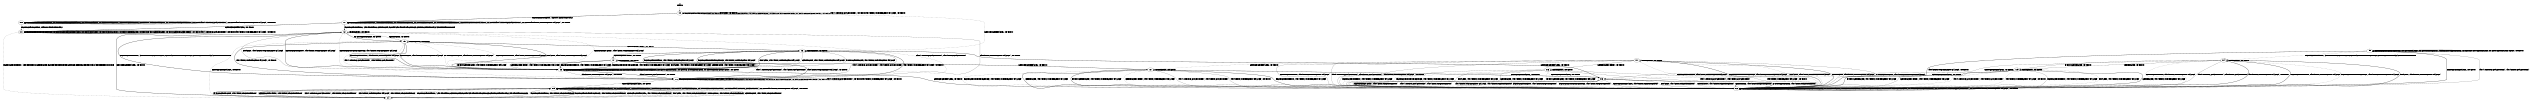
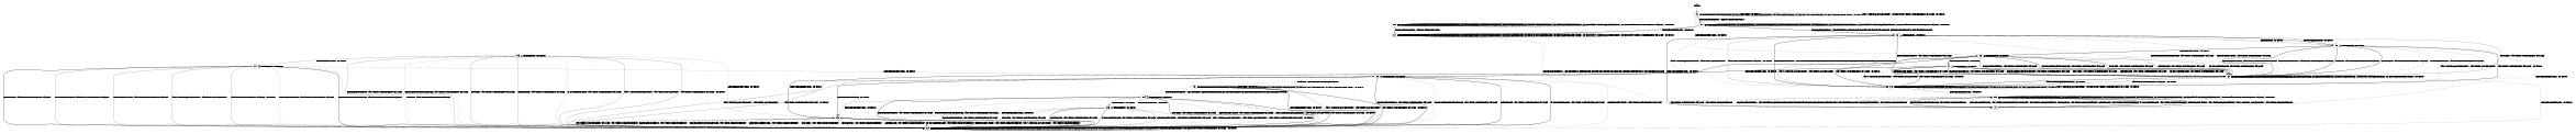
  digraph {
    fontname="DejaVu Serif"
    node [fontname="DejaVu Serif"]
    edge [fontname="DejaVu Serif" style=solid]
    n1 [label=s0]
    n2 [label=s1]
    n3 [label=s6]
    n4 [label=s2]
    n5 [label=s11]
    n6 [label=s10]
    n7 [label=s3]
    n8 [label=s4]
    n9 [label=s5]
    n10 [label=s18]
    n11 [label=s12]
    n12 [label=s19]
    n13 [label=s7]
    n14 [label=s13]
    n15 [label=s8]
    n16 [label=s9]
    n17 [label=s14]
    n18 [label=s15]
    n19 [label=s16]
    n20 [label=s17]
    __start0 [shape=none]
    n1 -> n1 [label="ECDH_CLIENT_KEY_EXCHANGE / TIMEOUT" style=dashed]
    n1 -> n1 [label="FINISHED / TIMEOUT"]
    n1 -> n1 [label="APPLICATION / TIMEOUT" style=dashed]
    n1 -> n1 [label="CERTIFICATE / TIMEOUT" style=dashed]
    n1 -> n1 [label="EMPTY_CERTIFICATE / TIMEOUT"]
    n1 -> n1 [label="CERTIFICATE_VERIFY / TIMEOUT"]
    n1 -> n1 [label="Alert(WARNING,CLOSE_NOTIFY) / TIMEOUT" style=dashed]
    n1 -> n1 [label="Alert(FATAL,UNEXPECTED_MESSAGE) / TIMEOUT" style=dashed]
    n1 -> n2 [label="ECDH_CLIENT_HELLO / HELLO_VERIFY_REQUEST" style=bold]
    n1 -> n3 [label="CHANGE_CIPHER_SPEC / TIMEOUT" style=dashed]
    n2 -> n2 [label="ECDH_CLIENT_KEY_EXCHANGE / TIMEOUT" style=dashed]
    n2 -> n2 [label="FINISHED / TIMEOUT"]
    n2 -> n2 [label="APPLICATION / TIMEOUT" style=dashed]
    n2 -> n2 [label="CERTIFICATE / TIMEOUT"]
    n2 -> n2 [label="EMPTY_CERTIFICATE / TIMEOUT" style=dashed]
    n2 -> n2 [label="CERTIFICATE_VERIFY / TIMEOUT" style=bold]
    n2 -> n2 [label="Alert(WARNING,CLOSE_NOTIFY) / TIMEOUT"]
    n2 -> n2 [label="Alert(FATAL,UNEXPECTED_MESSAGE) / TIMEOUT"]
    n2 -> n4 [label="ECDH_CLIENT_HELLO / SERVER_HELLO,CERTIFICATE,ECDHE_SERVER_KEY_EXCHANGE,CERTIFICATE_REQUEST,SERVER_HELLO_DONE" style=bold]
    n2 -> n5 [label="CHANGE_CIPHER_SPEC / TIMEOUT" style=bold]
    n3 -> n3 [label="APPLICATION / TIMEOUT" style=bold]
    n3 -> n7 [label="ECDH_CLIENT_HELLO / Alert(FATAL,UNEXPECTED_MESSAGE)" style=bold]
    n3 -> n7 [label="ECDH_CLIENT_KEY_EXCHANGE / Alert(FATAL,UNEXPECTED_MESSAGE)" style=bold]
    n3 -> n7 [label="FINISHED / Alert(FATAL,UNEXPECTED_MESSAGE)" style=bold]
    n3 -> n7 [label="CERTIFICATE / Alert(FATAL,UNEXPECTED_MESSAGE)"]
    n3 -> n7 [label="EMPTY_CERTIFICATE / Alert(FATAL,UNEXPECTED_MESSAGE)"]
    n3 -> n10 [label="Alert(WARNING,CLOSE_NOTIFY) / Alert(FATAL,CLOSE_NOTIFY)"]
    n3 -> n10 [label="Alert(FATAL,UNEXPECTED_MESSAGE) / TIMEOUT" style=bold]
    n3 -> n13 [label="CERTIFICATE_VERIFY / TIMEOUT" style=bold]
    n3 -> n14 [label="CHANGE_CIPHER_SPEC / TIMEOUT" style=bold]
    n4 -> n4 [label="APPLICATION / TIMEOUT"]
    n4 -> n7 [label="ECDH_CLIENT_HELLO / Alert(FATAL,UNEXPECTED_MESSAGE)" style=bold]
    n4 -> n7 [label="ECDH_CLIENT_KEY_EXCHANGE / Alert(FATAL,UNEXPECTED_MESSAGE)" style=dashed]
    n4 -> n7 [label="FINISHED / Alert(FATAL,UNEXPECTED_MESSAGE)"]
    n4 -> n7 [label="CERTIFICATE_VERIFY / Alert(FATAL,UNEXPECTED_MESSAGE)" style=dashed]
    n4 -> n8 [label="CHANGE_CIPHER_SPEC / TIMEOUT" style=bold]
    n4 -> n9 [label="CERTIFICATE / TIMEOUT"]
    n4 -> n9 [label="EMPTY_CERTIFICATE / TIMEOUT" style=bold]
    n4 -> n10 [label="Alert(WARNING,CLOSE_NOTIFY) / Alert(FATAL,CLOSE_NOTIFY)" style=dashed]
    n4 -> n10 [label="Alert(FATAL,UNEXPECTED_MESSAGE) / TIMEOUT"]
    n5 -> n5 [label="ECDH_CLIENT_KEY_EXCHANGE / TIMEOUT"]
    n5 -> n5 [label="CHANGE_CIPHER_SPEC / TIMEOUT" style=dashed]
    n5 -> n5 [label="FINISHED / TIMEOUT"]
    n5 -> n5 [label="APPLICATION / TIMEOUT" style=bold]
    n5 -> n5 [label="CERTIFICATE / TIMEOUT" style=bold]
    n5 -> n5 [label="EMPTY_CERTIFICATE / TIMEOUT" style=bold]
    n5 -> n5 [label="CERTIFICATE_VERIFY / TIMEOUT" style=bold]
    n5 -> n5 [label="Alert(WARNING,CLOSE_NOTIFY) / TIMEOUT" style=dashed]
    n5 -> n5 [label="Alert(FATAL,UNEXPECTED_MESSAGE) / TIMEOUT" style=bold]
    n5 -> n8 [label="ECDH_CLIENT_HELLO / SERVER_HELLO,CERTIFICATE,ECDHE_SERVER_KEY_EXCHANGE,CERTIFICATE_REQUEST,SERVER_HELLO_DONE" style=dashed]
    n6 -> n5 [label="ECDH_CLIENT_CLIENT / HELLO_VERIFY_REQUEST"]
    n6 -> n6 [label="ECDH_CLIENT_KEY_EXCHANGE / TIMEOUT" style=dashed]
    n6 -> n6 [label="CHANGE_CIPHER_SPEC / TIMEOUT" style=dashed]
    n6 -> n6 [label="FINISHED / TIMEOUT" style=bold]
    n6 -> n6 [label="APPLICATION / TIMEOUT" style=bold]
    n6 -> n6 [label="CERTIFICATE / TIMEOUT"]
    n6 -> n6 [label="EMPTY_CERTIFICATE / TIMEOUT" style=bold]
    n6 -> n6 [label="CERTIFICATE_VERIFY / TIMEOUT"]
    n6 -> n6 [label="Alert(WARNING,CLOSE_NOTIFY) / TIMEOUT" style=bold]
    n6 -> n6 [label="Alert(FATAL,UNEXPECTED_MESSAGE) / TIMEOUT"]
    n7 -> n7 [label="ECDH_CLIENT_HELLO / TIMEOUT" style=dashed]
    n7 -> n7 [label="ECDH_CLIENT_KEY_EXCHANGE / TIMEOUT" style=bold]
    n7 -> n7 [label="FINISHED / TIMEOUT" style=bold]
    n7 -> n7 [label="APPLICATION / TIMEOUT"]
    n7 -> n7 [label="CERTIFICATE / TIMEOUT" style=bold]
    n7 -> n7 [label="EMPTY_CERTIFICATE / TIMEOUT" style=dashed]
    n7 -> n7 [label="CERTIFICATE_VERIFY / TIMEOUT"]
    n7 -> n10 [label="Alert(WARNING,CLOSE_NOTIFY) / TIMEOUT" style=bold]
    n7 -> n10 [label="Alert(FATAL,UNEXPECTED_MESSAGE) / TIMEOUT"]
-   n7 -> n11 [label="CHANGE_CIPHER_SPEC / TIMEOUT" style=bold]
+   n7 -> n11 [label="CHANGE_CIPHER_SPEC / TIMEOUT" style=dashed]
    n8 -> n12 [label="ECDH_CLIENT_HELLO / Alert(FATAL,DECRYPT_ERROR)"]
    n8 -> n12 [label="ECDH_CLIENT_KEY_EXCHANGE / Alert(FATAL,DECRYPT_ERROR)" style=bold]
    n8 -> n12 [label="CHANGE_CIPHER_SPEC / Alert(FATAL,DECRYPT_ERROR)" style=dashed]
    n8 -> n12 [label="FINISHED / Alert(FATAL,DECRYPT_ERROR)"]
    n8 -> n12 [label="APPLICATION / Alert(FATAL,DECRYPT_ERROR)" style=dashed]
    n8 -> n12 [label="CERTIFICATE / Alert(FATAL,DECRYPT_ERROR)"]
    n8 -> n12 [label="EMPTY_CERTIFICATE / Alert(FATAL,DECRYPT_ERROR)" style=bold]
    n8 -> n12 [label="CERTIFICATE_VERIFY / Alert(FATAL,DECRYPT_ERROR)" style=bold]
    n8 -> n12 [label="Alert(WARNING,CLOSE_NOTIFY) / Alert(FATAL,DECRYPT_ERROR)" style=dashed]
    n8 -> n12 [label="Alert(FATAL,UNEXPECTED_MESSAGE) / Alert(FATAL,DECRYPT_ERROR)" style=dashed]
    n9 -> n3 [label="CERTIFICATE_VERIFY / TIMEOUT" style=bold]
    n9 -> n7 [label="ECDH_CLIENT_HELLO / Alert(FATAL,UNEXPECTED_MESSAGE)" style=dashed]
    n9 -> n7 [label="FINISHED / Alert(FATAL,UNEXPECTED_MESSAGE)" style=bold]
    n9 -> n7 [label="CERTIFICATE / Alert(FATAL,UNEXPECTED_MESSAGE)" style=bold]
    n9 -> n7 [label="EMPTY_CERTIFICATE / Alert(FATAL,UNEXPECTED_MESSAGE)" style=dashed]
    n9 -> n7 [label="CERTIFICATE_VERIFY / Alert(FATAL,UNEXPECTED_MESSAGE)" style=bold]
    n9 -> n8 [label="CHANGE_CIPHER_SPEC / TIMEOUT" style=dashed]
    n9 -> n9 [label="APPLICATION / TIMEOUT"]
    n9 -> n10 [label="Alert(WARNING,CLOSE_NOTIFY) / Alert(FATAL,CLOSE_NOTIFY)" style=dashed]
    n9 -> n10 [label="Alert(FATAL,UNEXPECTED_MESSAGE) / TIMEOUT" style=bold]
    n10 -> n4 [label="ECDH_CLIENT_HELLO / SERVER_HELLO,CERTIFICATE,ECDHE_SERVER_KEY_EXCHANGE,CERTIFICATE_REQUEST,SERVER_HELLO_DONE" style=bold]
    n10 -> n10 [label="ECDH_CLIENT_KEY_EXCHANGE / TIMEOUT" style=bold]
    n10 -> n10 [label="FINISHED / TIMEOUT" style=bold]
    n10 -> n10 [label="APPLICATION / TIMEOUT" style=bold]
    n10 -> n10 [label="CERTIFICATE / TIMEOUT" style=bold]
    n10 -> n10 [label="EMPTY_CERTIFICATE / TIMEOUT" style=bold]
    n10 -> n10 [label="CERTIFICATE_VERIFY / TIMEOUT" style=dashed]
    n10 -> n10 [label="Alert(WARNING,CLOSE_NOTIFY) / TIMEOUT"]
    n10 -> n10 [label="Alert(FATAL,UNEXPECTED_MESSAGE) / TIMEOUT" style=dashed]
    n10 -> n12 [label="CHANGE_CIPHER_SPEC / TIMEOUT"]
    n11 -> n11 [label="ECDH_CLIENT_HELLO / TIMEOUT"]
    n11 -> n11 [label="ECDH_CLIENT_KEY_EXCHANGE / TIMEOUT"]
    n11 -> n11 [label="CHANGE_CIPHER_SPEC / TIMEOUT" style=bold]
    n11 -> n11 [label="FINISHED / TIMEOUT"]
    n11 -> n11 [label="APPLICATION / TIMEOUT" style=dashed]
    n11 -> n11 [label="CERTIFICATE / TIMEOUT"]
    n11 -> n11 [label="EMPTY_CERTIFICATE / TIMEOUT"]
    n11 -> n11 [label="CERTIFICATE_VERIFY / TIMEOUT" style=dashed]
    n11 -> n11 [label="Alert(WARNING,CLOSE_NOTIFY) / TIMEOUT" style=bold]
    n11 -> n11 [label="Alert(FATAL,UNEXPECTED_MESSAGE) / TIMEOUT" style=bold]
    n12 -> n8 [label="ECDH_CLIENT_HELLO / SERVER_HELLO,CERTIFICATE,ECDHE_SERVER_KEY_EXCHANGE,CERTIFICATE_REQUEST,SERVER_HELLO_DONE" style=dashed]
    n12 -> n12 [label="ECDH_CLIENT_KEY_EXCHANGE / TIMEOUT"]
    n12 -> n12 [label="CHANGE_CIPHER_SPEC / TIMEOUT" style=bold]
    n12 -> n12 [label="FINISHED / TIMEOUT"]
    n12 -> n12 [label="APPLICATION / TIMEOUT" style=bold]
    n12 -> n12 [label="CERTIFICATE / TIMEOUT"]
    n12 -> n12 [label="EMPTY_CERTIFICATE / TIMEOUT" style=dashed]
    n12 -> n12 [label="CERTIFICATE_VERIFY / TIMEOUT"]
    n12 -> n12 [label="Alert(WARNING,CLOSE_NOTIFY) / TIMEOUT" style=dashed]
    n12 -> n12 [label="Alert(FATAL,UNEXPECTED_MESSAGE) / TIMEOUT"]
    n13 -> n7 [label="ECDH_CLIENT_HELLO / Alert(FATAL,UNEXPECTED_MESSAGE)" style=bold]
    n13 -> n7 [label="ECDH_CLIENT_KEY_EXCHANGE / Alert(FATAL,UNEXPECTED_MESSAGE)" style=bold]
    n13 -> n7 [label="FINISHED / Alert(FATAL,UNEXPECTED_MESSAGE)" style=dashed]
    n13 -> n7 [label="CERTIFICATE / Alert(FATAL,UNEXPECTED_MESSAGE)"]
    n13 -> n7 [label="EMPTY_CERTIFICATE / Alert(FATAL,UNEXPECTED_MESSAGE)"]
    n13 -> n7 [label="CERTIFICATE_VERIFY / Alert(FATAL,UNEXPECTED_MESSAGE)"]
    n13 -> n10 [label="Alert(WARNING,CLOSE_NOTIFY) / Alert(FATAL,CLOSE_NOTIFY)" style=dashed]
    n13 -> n10 [label="Alert(FATAL,UNEXPECTED_MESSAGE) / TIMEOUT" style=bold]
    n13 -> n13 [label="APPLICATION / TIMEOUT"]
    n13 -> n15 [label="CHANGE_CIPHER_SPEC / TIMEOUT" style=bold]
    n14 -> n11 [label="ECDH_CLIENT_HELLO / Alert(FATAL,DECRYPT_ERROR)" style=dashed]
    n14 -> n11 [label="ECDH_CLIENT_KEY_EXCHANGE / Alert(FATAL,DECRYPT_ERROR)" style=dashed]
    n14 -> n11 [label="CHANGE_CIPHER_SPEC / Alert(FATAL,DECRYPT_ERROR)"]
    n14 -> n11 [label="FINISHED / Alert(FATAL,DECRYPT_ERROR)"]
    n14 -> n11 [label="APPLICATION / Alert(FATAL,DECRYPT_ERROR)" style=dashed]
    n14 -> n11 [label="CERTIFICATE / Alert(FATAL,DECRYPT_ERROR)" style=dashed]
    n14 -> n11 [label="EMPTY_CERTIFICATE / Alert(FATAL,DECRYPT_ERROR)" style=bold]
    n14 -> n11 [label="CERTIFICATE_VERIFY / Alert(FATAL,DECRYPT_ERROR)" style=bold]
    n14 -> n11 [label="Alert(WARNING,CLOSE_NOTIFY) / Alert(FATAL,DECRYPT_ERROR)" style=dashed]
    n14 -> n11 [label="Alert(FATAL,UNEXPECTED_MESSAGE) / Alert(FATAL,DECRYPT_ERROR)"]
    n15 -> n11 [label="ECDH_CLIENT_HELLO / Alert(FATAL,UNEXPECTED_MESSAGE)" style=bold]
    n15 -> n11 [label="ECDH_CLIENT_KEY_EXCHANGE / Alert(FATAL,UNEXPECTED_MESSAGE)" style=dashed]
    n15 -> n11 [label="CERTIFICATE / Alert(FATAL,UNEXPECTED_MESSAGE)" style=bold]
    n15 -> n11 [label="EMPTY_CERTIFICATE / Alert(FATAL,UNEXPECTED_MESSAGE)" style=bold]
    n15 -> n11 [label="CERTIFICATE_VERIFY / Alert(FATAL,UNEXPECTED_MESSAGE)" style=dashed]
    n15 -> n11 [label="Alert(WARNING,CLOSE_NOTIFY) / Alert(FATAL,CLOSE_NOTIFY)"]
    n15 -> n11 [label="Alert(FATAL,UNEXPECTED_MESSAGE) / TIMEOUT"]
    n15 -> n14 [label="CHANGE_CIPHER_SPEC / TIMEOUT" style=bold]
    n15 -> n15 [label="APPLICATION / TIMEOUT" style=dashed]
+   n15 -> n16 [label="FINISHED / CHANGE_CIPHER_SPEC,FINISHED" style=dashed]
    n16 -> n11 [label="CHANGE_CIPHER_SPEC / TIMEOUT" style=bold]
    n16 -> n11 [label="Alert(WARNING,CLOSE_NOTIFY) / Alert(FATAL,CLOSE_NOTIFY)"]
    n16 -> n11 [label="Alert(FATAL,UNEXPECTED_MESSAGE) / TIMEOUT" style=bold]
    n16 -> n16 [label="ECDH_CLIENT_KEY_EXCHANGE / TIMEOUT" style=bold]
    n16 -> n16 [label="FINISHED / TIMEOUT"]
    n16 -> n16 [label="APPLICATION / APPLICATION" style=dashed]
    n16 -> n16 [label="CERTIFICATE / TIMEOUT"]
    n16 -> n16 [label="EMPTY_CERTIFICATE / TIMEOUT" style=bold]
    n16 -> n16 [label="CERTIFICATE_VERIFY / TIMEOUT"]
    n16 -> n17 [label="ECDH_CLIENT_HELLO / SERVER_HELLO,CERTIFICATE,ECDHE_SERVER_KEY_EXCHANGE,CERTIFICATE_REQUEST,SERVER_HELLO_DONE" style=dashed]
    n17 -> n11 [label="ECDH_CLIENT_HELLO / Alert(FATAL,UNEXPECTED_MESSAGE)" style=bold]
    n17 -> n11 [label="ECDH_CLIENT_KEY_EXCHANGE / Alert(FATAL,UNEXPECTED_MESSAGE)" style=dashed]
    n17 -> n11 [label="FINISHED / Alert(FATAL,UNEXPECTED_MESSAGE)" style=bold]
    n17 -> n11 [label="CERTIFICATE_VERIFY / Alert(FATAL,UNEXPECTED_MESSAGE)" style=dashed]
    n17 -> n11 [label="Alert(WARNING,CLOSE_NOTIFY) / Alert(FATAL,CLOSE_NOTIFY)"]
    n17 -> n11 [label="Alert(FATAL,UNEXPECTED_MESSAGE) / TIMEOUT" style=bold]
    n17 -> n14 [label="CHANGE_CIPHER_SPEC / TIMEOUT"]
    n17 -> n17 [label="APPLICATION / TIMEOUT"]
    n17 -> n18 [label="CERTIFICATE / TIMEOUT"]
    n17 -> n18 [label="EMPTY_CERTIFICATE / TIMEOUT"]
    n18 -> n11 [label="ECDH_CLIENT_HELLO / Alert(FATAL,UNEXPECTED_MESSAGE)"]
    n18 -> n11 [label="FINISHED / Alert(FATAL,UNEXPECTED_MESSAGE)" style=dashed]
    n18 -> n11 [label="CERTIFICATE / Alert(FATAL,UNEXPECTED_MESSAGE)" style=bold]
    n18 -> n11 [label="EMPTY_CERTIFICATE / Alert(FATAL,UNEXPECTED_MESSAGE)" style=bold]
    n18 -> n11 [label="CERTIFICATE_VERIFY / Alert(FATAL,UNEXPECTED_MESSAGE)"]
    n18 -> n11 [label="Alert(WARNING,CLOSE_NOTIFY) / Alert(FATAL,CLOSE_NOTIFY)" style=dashed]
    n18 -> n11 [label="Alert(FATAL,UNEXPECTED_MESSAGE) / TIMEOUT" style=dashed]
    n18 -> n14 [label="CHANGE_CIPHER_SPEC / TIMEOUT" style=dashed]
    n18 -> n18 [label="APPLICATION / TIMEOUT"]
    n19 -> n11 [label="ECDH_CLIENT_HELLO / Alert(FATAL,UNEXPECTED_MESSAGE)"]
    n19 -> n11 [label="ECDH_CLIENT_KEY_EXCHANGE / Alert(FATAL,UNEXPECTED_MESSAGE)" style=dashed]
    n19 -> n11 [label="FINISHED / Alert(FATAL,UNEXPECTED_MESSAGE)"]
    n19 -> n11 [label="CERTIFICATE / Alert(FATAL,UNEXPECTED_MESSAGE)"]
    n19 -> n11 [label="EMPTY_CERTIFICATE / Alert(FATAL,UNEXPECTED_MESSAGE)" style=dashed]
    n19 -> n11 [label="Alert(WARNING,CLOSE_NOTIFY) / Alert(FATAL,CLOSE_NOTIFY)"]
    n19 -> n11 [label="Alert(FATAL,UNEXPECTED_MESSAGE) / TIMEOUT"]
    n19 -> n14 [label="CHANGE_CIPHER_SPEC / TIMEOUT" style=dashed]
    n19 -> n19 [label="APPLICATION / TIMEOUT"]
-   n20 -> n19 [label="CERTIFICATE_VERIFY / TIMEOUT"]
+   n19 -> n20 [label="CERTIFICATE_VERIFY / TIMEOUT"]
    n20 -> n11 [label="ECDH_CLIENT_HELLO / Alert(FATAL,UNEXPECTED_MESSAGE)" style=dashed]
    n20 -> n11 [label="ECDH_CLIENT_KEY_EXCHANGE / Alert(FATAL,UNEXPECTED_MESSAGE)" style=bold]
    n20 -> n11 [label="FINISHED / Alert(FATAL,UNEXPECTED_MESSAGE)" style=dashed]
    n20 -> n11 [label="CERTIFICATE / Alert(FATAL,UNEXPECTED_MESSAGE)" style=bold]
    n20 -> n11 [label="EMPTY_CERTIFICATE / Alert(FATAL,UNEXPECTED_MESSAGE)"]
    n20 -> n11 [label="CERTIFICATE_VERIFY / Alert(FATAL,UNEXPECTED_MESSAGE)"]
    n20 -> n11 [label="Alert(WARNING,CLOSE_NOTIFY) / Alert(FATAL,CLOSE_NOTIFY)"]
    n20 -> n11 [label="Alert(FATAL,UNEXPECTED_MESSAGE) / TIMEOUT"]
    n20 -> n15 [label="CHANGE_CIPHER_SPEC / TIMEOUT" style=dashed]
    n20 -> n20 [label="APPLICATION / TIMEOUT"]
    __start0 -> n1
  }
